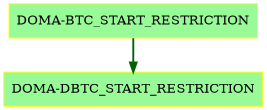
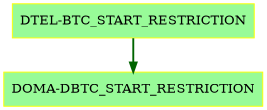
  digraph {
    node [color=yellow shape=box style=filled fillcolor=palegreen]
-   "DTEL-BTC_START_RESTRICTION" [label="DOMA-BTC_START_RESTRICTION"]
+   "DTEL-BTC_START_RESTRICTION"
    "DOMA-DBTC_START_RESTRICTION"
    "DTEL-BTC_START_RESTRICTION" -> "DOMA-DBTC_START_RESTRICTION" [color=darkgreen style=bold]
  }
